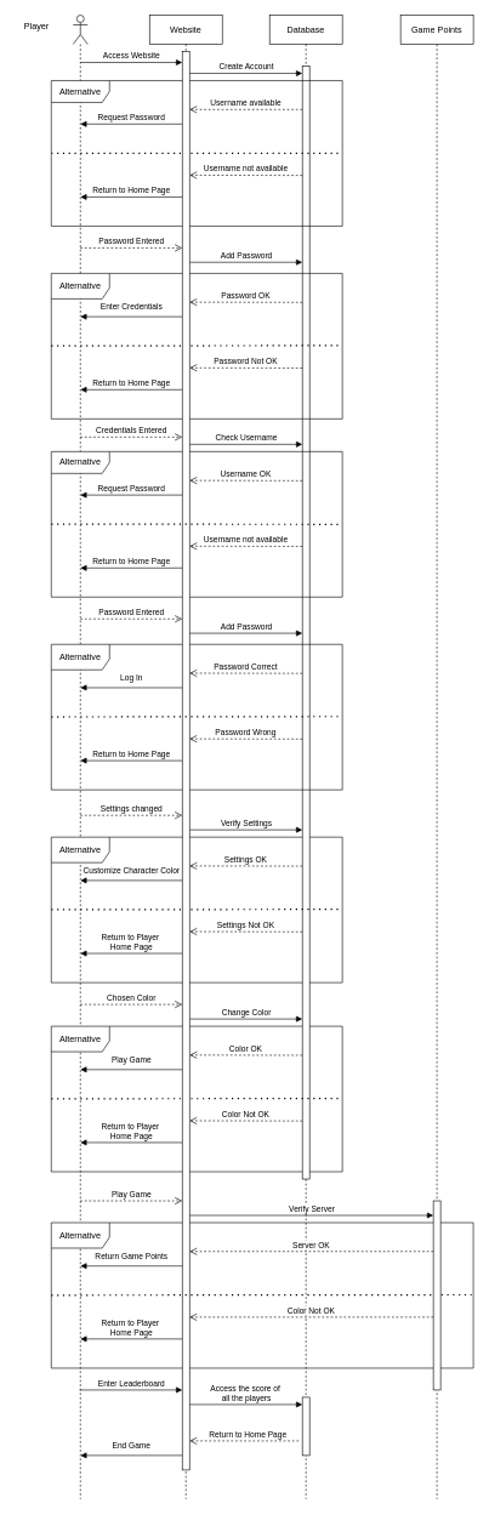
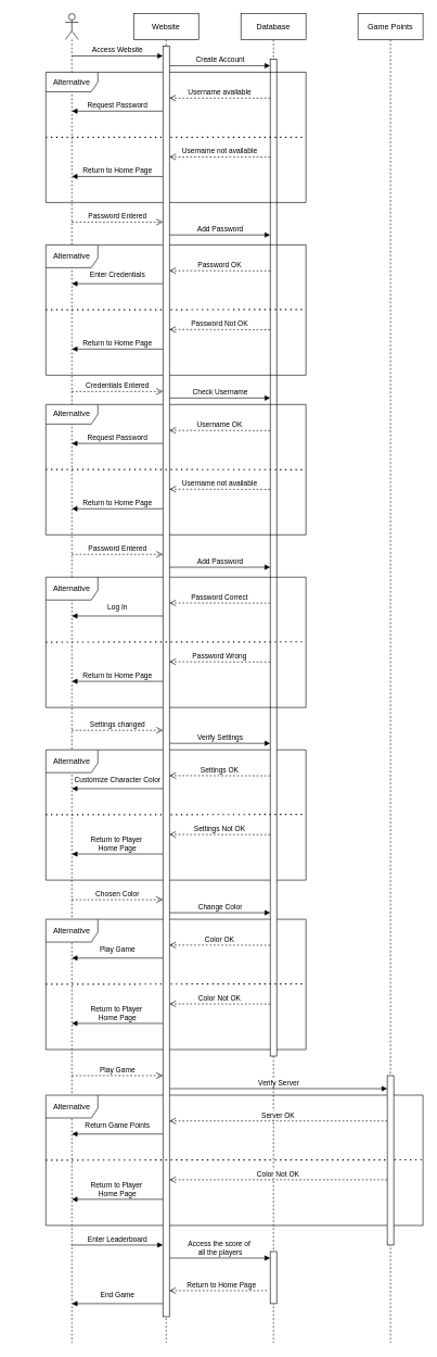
  <mxCell id="0" />
  <mxCell id="1" parent="0" />
  <mxCell id="2" value="" style="shape=umlLifeline;perimeter=lifelinePerimeter;whiteSpace=wrap;html=1;container=1;dropTarget=0;collapsible=0;recursiveResize=0;outlineConnect=0;portConstraint=eastwest;newEdgeStyle={&quot;curved&quot;:0,&quot;rounded&quot;:0};participant=umlActor;" parent="1" vertex="1"><mxGeometry x="100" y="20" width="20" height="2040" as="geometry" /></mxCell>
  <mxCell id="3" value="Alternative" style="shape=umlFrame;whiteSpace=wrap;html=1;pointerEvents=0;width=80;height=35;" parent="1" vertex="1"><mxGeometry x="70" y="1410" width="400" height="200" as="geometry" /></mxCell>
  <mxCell id="4" value="Alternative" style="shape=umlFrame;whiteSpace=wrap;html=1;pointerEvents=0;width=80;height=35;" parent="1" vertex="1"><mxGeometry x="70" y="1150" width="400" height="200" as="geometry" /></mxCell>
  <mxCell id="5" value="Database" style="shape=umlLifeline;perimeter=lifelinePerimeter;whiteSpace=wrap;html=1;container=1;dropTarget=0;collapsible=0;recursiveResize=0;outlineConnect=0;portConstraint=eastwest;newEdgeStyle={&quot;curved&quot;:0,&quot;rounded&quot;:0};" parent="1" vertex="1"><mxGeometry x="370" y="20" width="100" height="2040" as="geometry" /></mxCell>
  <mxCell id="6" value="" style="html=1;points=[[0,0,0,0,5],[0,1,0,0,-5],[1,0,0,0,5],[1,1,0,0,-5]];perimeter=orthogonalPerimeter;outlineConnect=0;targetShapes=umlLifeline;portConstraint=eastwest;newEdgeStyle={&quot;curved&quot;:0,&quot;rounded&quot;:0};" parent="5" vertex="1"><mxGeometry x="45" y="70" width="10" height="1530" as="geometry" /></mxCell>
  <mxCell id="7" value="" style="html=1;points=[[0,0,0,0,5],[0,1,0,0,-5],[1,0,0,0,5],[1,1,0,0,-5]];perimeter=orthogonalPerimeter;outlineConnect=0;targetShapes=umlLifeline;portConstraint=eastwest;newEdgeStyle={&quot;curved&quot;:0,&quot;rounded&quot;:0};" parent="5" vertex="1"><mxGeometry x="45" y="1900" width="10" height="80" as="geometry" /></mxCell>
  <mxCell id="8" value="Alternative" style="shape=umlFrame;whiteSpace=wrap;html=1;pointerEvents=0;width=80;height=35;" parent="1" vertex="1"><mxGeometry x="70" y="885" width="400" height="200" as="geometry" /></mxCell>
  <mxCell id="9" value="Alternative" style="shape=umlFrame;whiteSpace=wrap;html=1;pointerEvents=0;width=80;height=30;" parent="1" vertex="1"><mxGeometry x="70" y="620" width="400" height="200" as="geometry" /></mxCell>
  <mxCell id="10" value="Alternative" style="shape=umlFrame;whiteSpace=wrap;html=1;pointerEvents=0;width=80;height=35;" parent="1" vertex="1"><mxGeometry x="70" y="1680" width="580" height="200" as="geometry" /></mxCell>
  <mxCell id="11" value="" style="endArrow=none;dashed=1;html=1;dashPattern=1 3;strokeWidth=2;rounded=0;entryX=0.996;entryY=0.496;entryDx=0;entryDy=0;entryPerimeter=0;" parent="1" target="4" edge="1"><mxGeometry width="50" height="50" relative="1" as="geometry"><mxPoint x="70" y="1249.71" as="sourcePoint" /><mxPoint x="500" y="1249.71" as="targetPoint" /></mxGeometry></mxCell>
  <mxCell id="12" value="" style="endArrow=none;dashed=1;html=1;dashPattern=1 3;strokeWidth=2;rounded=0;entryX=0.996;entryY=0.496;entryDx=0;entryDy=0;entryPerimeter=0;" parent="1" target="3" edge="1"><mxGeometry width="50" height="50" relative="1" as="geometry"><mxPoint x="70" y="1509.71" as="sourcePoint" /><mxPoint x="500" y="1509.71" as="targetPoint" /></mxGeometry></mxCell>
  <mxCell id="13" value="Alternative" style="shape=umlFrame;whiteSpace=wrap;html=1;pointerEvents=0;width=80;height=30;" parent="1" vertex="1"><mxGeometry x="70" y="110" width="400" height="200" as="geometry" /></mxCell>
  <mxCell id="14" value="Website" style="shape=umlLifeline;perimeter=lifelinePerimeter;whiteSpace=wrap;html=1;container=1;dropTarget=0;collapsible=0;recursiveResize=0;outlineConnect=0;portConstraint=eastwest;newEdgeStyle={&quot;curved&quot;:0,&quot;rounded&quot;:0};" parent="1" vertex="1"><mxGeometry x="205" y="20" width="100" height="2040" as="geometry" /></mxCell>
  <mxCell id="15" value="Access Website" style="html=1;verticalAlign=bottom;endArrow=block;curved=0;rounded=0;" parent="1" target="42" edge="1"><mxGeometry relative="1" as="geometry"><mxPoint x="110" y="85" as="sourcePoint" /></mxGeometry></mxCell>
  <mxCell id="16" value="Create Account" style="html=1;verticalAlign=bottom;endArrow=block;curved=0;rounded=0;" parent="1" target="6" edge="1"><mxGeometry width="80" relative="1" as="geometry"><mxPoint x="260" y="100" as="sourcePoint" /><mxPoint x="420" y="100" as="targetPoint" /></mxGeometry></mxCell>
  <mxCell id="17" value="Username available" style="html=1;verticalAlign=bottom;endArrow=open;dashed=1;endSize=8;curved=0;rounded=0;" parent="1" source="6" edge="1"><mxGeometry relative="1" as="geometry"><mxPoint x="340" y="149.71" as="sourcePoint" /><mxPoint x="260" y="149.71" as="targetPoint" /></mxGeometry></mxCell>
  <mxCell id="18" value="Request Password" style="html=1;verticalAlign=bottom;endArrow=block;curved=0;rounded=0;" parent="1" edge="1"><mxGeometry width="80" relative="1" as="geometry"><mxPoint x="250" y="169.71" as="sourcePoint" /><mxPoint x="110" y="169.71" as="targetPoint" /></mxGeometry></mxCell>
  <mxCell id="19" value="" style="endArrow=none;dashed=1;html=1;dashPattern=1 3;strokeWidth=2;rounded=0;" parent="1" edge="1"><mxGeometry width="50" height="50" relative="1" as="geometry"><mxPoint x="70" y="209.71" as="sourcePoint" /><mxPoint x="470" y="210" as="targetPoint" /></mxGeometry></mxCell>
  <mxCell id="20" value="Username not available" style="html=1;verticalAlign=bottom;endArrow=open;dashed=1;endSize=8;curved=0;rounded=0;" parent="1" edge="1"><mxGeometry relative="1" as="geometry"><mxPoint x="415" y="240.29" as="sourcePoint" /><mxPoint x="260" y="240" as="targetPoint" /></mxGeometry></mxCell>
  <mxCell id="21" value="Return to Home Page" style="html=1;verticalAlign=bottom;endArrow=block;curved=0;rounded=0;" parent="1" edge="1"><mxGeometry width="80" relative="1" as="geometry"><mxPoint x="250" y="270" as="sourcePoint" /><mxPoint x="110" y="270" as="targetPoint" /></mxGeometry></mxCell>
  <mxCell id="22" value="Password Entered" style="html=1;verticalAlign=bottom;endArrow=open;dashed=1;endSize=8;curved=0;rounded=0;" parent="1" edge="1"><mxGeometry relative="1" as="geometry"><mxPoint x="109.929" y="340" as="sourcePoint" /><mxPoint x="250" y="340" as="targetPoint" /></mxGeometry></mxCell>
  <mxCell id="23" value="Add Password" style="html=1;verticalAlign=bottom;endArrow=block;curved=0;rounded=0;" parent="1" edge="1"><mxGeometry width="80" relative="1" as="geometry"><mxPoint x="260" y="359.71" as="sourcePoint" /><mxPoint x="415" y="359.71" as="targetPoint" /></mxGeometry></mxCell>
  <mxCell id="24" value="" style="endArrow=none;dashed=1;html=1;dashPattern=1 3;strokeWidth=2;rounded=0;entryX=0.996;entryY=0.496;entryDx=0;entryDy=0;entryPerimeter=0;" parent="1" target="25" edge="1"><mxGeometry width="50" height="50" relative="1" as="geometry"><mxPoint x="70" y="474.71" as="sourcePoint" /><mxPoint x="500" y="474.71" as="targetPoint" /></mxGeometry></mxCell>
  <mxCell id="25" value="Alternative" style="shape=umlFrame;whiteSpace=wrap;html=1;pointerEvents=0;width=80;height=35;" parent="1" vertex="1"><mxGeometry x="70" y="375" width="400" height="200" as="geometry" /></mxCell>
  <mxCell id="26" value="Password OK" style="html=1;verticalAlign=bottom;endArrow=open;dashed=1;endSize=8;curved=0;rounded=0;" parent="1" edge="1"><mxGeometry relative="1" as="geometry"><mxPoint x="415" y="414.86" as="sourcePoint" /><mxPoint x="260" y="414.57" as="targetPoint" /></mxGeometry></mxCell>
  <mxCell id="27" value="Enter Credentials" style="html=1;verticalAlign=bottom;endArrow=block;curved=0;rounded=0;" parent="1" edge="1"><mxGeometry y="-5" width="80" relative="1" as="geometry"><mxPoint x="250" y="434.57" as="sourcePoint" /><mxPoint x="110" y="434.57" as="targetPoint" /><mxPoint as="offset" /></mxGeometry></mxCell>
  <mxCell id="28" value="Password Not OK" style="html=1;verticalAlign=bottom;endArrow=open;dashed=1;endSize=8;curved=0;rounded=0;" parent="1" edge="1"><mxGeometry relative="1" as="geometry"><mxPoint x="415" y="505.15" as="sourcePoint" /><mxPoint x="260" y="504.86" as="targetPoint" /></mxGeometry></mxCell>
  <mxCell id="29" value="Return to Home Page" style="html=1;verticalAlign=bottom;endArrow=block;curved=0;rounded=0;" parent="1" edge="1"><mxGeometry width="80" relative="1" as="geometry"><mxPoint x="250" y="534.86" as="sourcePoint" /><mxPoint x="110" y="534.86" as="targetPoint" /></mxGeometry></mxCell>
  <mxCell id="30" value="Settings changed" style="html=1;verticalAlign=bottom;endArrow=open;dashed=1;endSize=8;curved=0;rounded=0;" parent="1" edge="1"><mxGeometry relative="1" as="geometry"><mxPoint x="109.929" y="1120" as="sourcePoint" /><mxPoint x="250" y="1120" as="targetPoint" /></mxGeometry></mxCell>
  <mxCell id="31" value="Settings OK" style="html=1;verticalAlign=bottom;endArrow=open;dashed=1;endSize=8;curved=0;rounded=0;" parent="1" edge="1"><mxGeometry relative="1" as="geometry"><mxPoint x="415" y="1189.86" as="sourcePoint" /><mxPoint x="260" y="1189.57" as="targetPoint" /></mxGeometry></mxCell>
  <mxCell id="32" value="Customize Character Color" style="html=1;verticalAlign=bottom;endArrow=block;curved=0;rounded=0;" parent="1" edge="1"><mxGeometry y="-5" width="80" relative="1" as="geometry"><mxPoint x="250" y="1209.57" as="sourcePoint" /><mxPoint x="110" y="1209.57" as="targetPoint" /><mxPoint as="offset" /></mxGeometry></mxCell>
  <mxCell id="33" value="Settings Not OK" style="html=1;verticalAlign=bottom;endArrow=open;dashed=1;endSize=8;curved=0;rounded=0;" parent="1" edge="1"><mxGeometry relative="1" as="geometry"><mxPoint x="415" y="1280.15" as="sourcePoint" /><mxPoint x="260" y="1279.86" as="targetPoint" /></mxGeometry></mxCell>
  <mxCell id="34" value="Return to Player&amp;nbsp;&lt;div&gt;Home Page&lt;/div&gt;" style="html=1;verticalAlign=bottom;endArrow=block;curved=0;rounded=0;" parent="1" edge="1"><mxGeometry width="80" relative="1" as="geometry"><mxPoint x="250" y="1309.86" as="sourcePoint" /><mxPoint x="110" y="1309.86" as="targetPoint" /></mxGeometry></mxCell>
  <mxCell id="35" value="Verify Settings" style="html=1;verticalAlign=bottom;endArrow=block;curved=0;rounded=0;" parent="1" edge="1"><mxGeometry width="80" relative="1" as="geometry"><mxPoint x="260" y="1140" as="sourcePoint" /><mxPoint x="415" y="1140" as="targetPoint" /></mxGeometry></mxCell>
  <mxCell id="36" value="Chosen Color" style="html=1;verticalAlign=bottom;endArrow=open;dashed=1;endSize=8;curved=0;rounded=0;" parent="1" edge="1"><mxGeometry relative="1" as="geometry"><mxPoint x="109.929" y="1380" as="sourcePoint" /><mxPoint x="250" y="1380" as="targetPoint" /></mxGeometry></mxCell>
  <mxCell id="37" value="Color OK" style="html=1;verticalAlign=bottom;endArrow=open;dashed=1;endSize=8;curved=0;rounded=0;" parent="1" edge="1"><mxGeometry relative="1" as="geometry"><mxPoint x="415" y="1449.86" as="sourcePoint" /><mxPoint x="260" y="1449.57" as="targetPoint" /></mxGeometry></mxCell>
  <mxCell id="38" value="Play Game" style="html=1;verticalAlign=bottom;endArrow=block;curved=0;rounded=0;" parent="1" edge="1"><mxGeometry y="-5" width="80" relative="1" as="geometry"><mxPoint x="250" y="1469.57" as="sourcePoint" /><mxPoint x="110" y="1469.57" as="targetPoint" /><mxPoint as="offset" /></mxGeometry></mxCell>
  <mxCell id="39" value="Color Not OK" style="html=1;verticalAlign=bottom;endArrow=open;dashed=1;endSize=8;curved=0;rounded=0;" parent="1" edge="1"><mxGeometry relative="1" as="geometry"><mxPoint x="415" y="1540.15" as="sourcePoint" /><mxPoint x="260" y="1539.86" as="targetPoint" /></mxGeometry></mxCell>
  <mxCell id="40" value="Return to Player&amp;nbsp;&lt;div&gt;Home Page&lt;/div&gt;" style="html=1;verticalAlign=bottom;endArrow=block;curved=0;rounded=0;" parent="1" edge="1"><mxGeometry width="80" relative="1" as="geometry"><mxPoint x="250" y="1569.86" as="sourcePoint" /><mxPoint x="110" y="1569.86" as="targetPoint" /></mxGeometry></mxCell>
  <mxCell id="41" value="Change Color" style="html=1;verticalAlign=bottom;endArrow=block;curved=0;rounded=0;" parent="1" edge="1"><mxGeometry width="80" relative="1" as="geometry"><mxPoint x="260" y="1400" as="sourcePoint" /><mxPoint x="415" y="1400" as="targetPoint" /></mxGeometry></mxCell>
  <mxCell id="42" value="" style="html=1;points=[[0,0,0,0,5],[0,1,0,0,-5],[1,0,0,0,5],[1,1,0,0,-5]];perimeter=orthogonalPerimeter;outlineConnect=0;targetShapes=umlLifeline;portConstraint=eastwest;newEdgeStyle={&quot;curved&quot;:0,&quot;rounded&quot;:0};" parent="1" vertex="1"><mxGeometry x="250" y="70" width="10" height="1950" as="geometry" /></mxCell>
  <mxCell id="43" value="" style="endArrow=none;dashed=1;html=1;dashPattern=1 3;strokeWidth=2;rounded=0;entryX=0.996;entryY=0.496;entryDx=0;entryDy=0;entryPerimeter=0;" parent="1" target="10" edge="1"><mxGeometry width="50" height="50" relative="1" as="geometry"><mxPoint x="70" y="1779.71" as="sourcePoint" /><mxPoint x="500" y="1779.71" as="targetPoint" /></mxGeometry></mxCell>
  <mxCell id="44" value="Play Game" style="html=1;verticalAlign=bottom;endArrow=open;dashed=1;endSize=8;curved=0;rounded=0;" parent="1" edge="1"><mxGeometry relative="1" as="geometry"><mxPoint x="109.929" y="1650" as="sourcePoint" /><mxPoint x="250" y="1650" as="targetPoint" /></mxGeometry></mxCell>
  <mxCell id="45" value="Return Game Points" style="html=1;verticalAlign=bottom;endArrow=block;curved=0;rounded=0;" parent="1" edge="1"><mxGeometry y="-5" width="80" relative="1" as="geometry"><mxPoint x="250" y="1739.57" as="sourcePoint" /><mxPoint x="110" y="1739.57" as="targetPoint" /><mxPoint as="offset" /></mxGeometry></mxCell>
  <mxCell id="46" value="Return to Player&amp;nbsp;&lt;div&gt;Home Page&lt;/div&gt;" style="html=1;verticalAlign=bottom;endArrow=block;curved=0;rounded=0;" parent="1" edge="1"><mxGeometry width="80" relative="1" as="geometry"><mxPoint x="250" y="1839.86" as="sourcePoint" /><mxPoint x="110" y="1839.86" as="targetPoint" /></mxGeometry></mxCell>
  <mxCell id="47" value="Verify Server" style="html=1;verticalAlign=bottom;endArrow=block;curved=0;rounded=0;" parent="1" target="49" edge="1"><mxGeometry width="80" relative="1" as="geometry"><mxPoint x="260" y="1670" as="sourcePoint" /><mxPoint x="415" y="1670" as="targetPoint" /></mxGeometry></mxCell>
  <mxCell id="48" value="Game Points" style="shape=umlLifeline;perimeter=lifelinePerimeter;whiteSpace=wrap;html=1;container=1;dropTarget=0;collapsible=0;recursiveResize=0;outlineConnect=0;portConstraint=eastwest;newEdgeStyle={&quot;curved&quot;:0,&quot;rounded&quot;:0};" parent="1" vertex="1"><mxGeometry x="550" y="20" width="100" height="2040" as="geometry" /></mxCell>
  <mxCell id="49" value="" style="html=1;points=[[0,0,0,0,5],[0,1,0,0,-5],[1,0,0,0,5],[1,1,0,0,-5]];perimeter=orthogonalPerimeter;outlineConnect=0;targetShapes=umlLifeline;portConstraint=eastwest;newEdgeStyle={&quot;curved&quot;:0,&quot;rounded&quot;:0};" parent="48" vertex="1"><mxGeometry x="45" y="1630" width="10" height="260" as="geometry" /></mxCell>
  <mxCell id="50" value="Server OK" style="html=1;verticalAlign=bottom;endArrow=open;dashed=1;endSize=8;curved=0;rounded=0;" parent="1" source="49" edge="1"><mxGeometry x="0.001" relative="1" as="geometry"><mxPoint x="415" y="1719.86" as="sourcePoint" /><mxPoint x="260" y="1719.57" as="targetPoint" /><mxPoint as="offset" /></mxGeometry></mxCell>
  <mxCell id="51" value="Color Not OK" style="html=1;verticalAlign=bottom;endArrow=open;dashed=1;endSize=8;curved=0;rounded=0;" parent="1" source="49" edge="1"><mxGeometry relative="1" as="geometry"><mxPoint x="415" y="1810.15" as="sourcePoint" /><mxPoint x="260" y="1809.86" as="targetPoint" /></mxGeometry></mxCell>
  <mxCell id="52" value="Username OK" style="html=1;verticalAlign=bottom;endArrow=open;dashed=1;endSize=8;curved=0;rounded=0;" parent="1" edge="1"><mxGeometry relative="1" as="geometry"><mxPoint x="415" y="660" as="sourcePoint" /><mxPoint x="260" y="659.71" as="targetPoint" /></mxGeometry></mxCell>
  <mxCell id="53" value="Request Password" style="html=1;verticalAlign=bottom;endArrow=block;curved=0;rounded=0;" parent="1" edge="1"><mxGeometry width="80" relative="1" as="geometry"><mxPoint x="250" y="679.71" as="sourcePoint" /><mxPoint x="110" y="679.71" as="targetPoint" /></mxGeometry></mxCell>
  <mxCell id="54" value="" style="endArrow=none;dashed=1;html=1;dashPattern=1 3;strokeWidth=2;rounded=0;" parent="1" edge="1"><mxGeometry width="50" height="50" relative="1" as="geometry"><mxPoint x="70" y="719.71" as="sourcePoint" /><mxPoint x="470" y="720" as="targetPoint" /></mxGeometry></mxCell>
  <mxCell id="55" value="Username not available" style="html=1;verticalAlign=bottom;endArrow=open;dashed=1;endSize=8;curved=0;rounded=0;" parent="1" edge="1"><mxGeometry relative="1" as="geometry"><mxPoint x="415" y="750.29" as="sourcePoint" /><mxPoint x="260" y="750" as="targetPoint" /></mxGeometry></mxCell>
  <mxCell id="56" value="Return to Home Page" style="html=1;verticalAlign=bottom;endArrow=block;curved=0;rounded=0;" parent="1" edge="1"><mxGeometry width="80" relative="1" as="geometry"><mxPoint x="250" y="780" as="sourcePoint" /><mxPoint x="110" y="780" as="targetPoint" /></mxGeometry></mxCell>
  <mxCell id="57" value="Password Entered" style="html=1;verticalAlign=bottom;endArrow=open;dashed=1;endSize=8;curved=0;rounded=0;" parent="1" edge="1"><mxGeometry relative="1" as="geometry"><mxPoint x="109.929" y="850" as="sourcePoint" /><mxPoint x="250" y="850" as="targetPoint" /></mxGeometry></mxCell>
  <mxCell id="58" value="Add Password" style="html=1;verticalAlign=bottom;endArrow=block;curved=0;rounded=0;" parent="1" edge="1"><mxGeometry width="80" relative="1" as="geometry"><mxPoint x="260" y="869.71" as="sourcePoint" /><mxPoint x="415" y="869.71" as="targetPoint" /></mxGeometry></mxCell>
  <mxCell id="59" value="" style="endArrow=none;dashed=1;html=1;dashPattern=1 3;strokeWidth=2;rounded=0;entryX=0.996;entryY=0.496;entryDx=0;entryDy=0;entryPerimeter=0;" parent="1" target="8" edge="1"><mxGeometry width="50" height="50" relative="1" as="geometry"><mxPoint x="70" y="984.71" as="sourcePoint" /><mxPoint x="500" y="984.71" as="targetPoint" /></mxGeometry></mxCell>
  <mxCell id="60" value="Password Correct" style="html=1;verticalAlign=bottom;endArrow=open;dashed=1;endSize=8;curved=0;rounded=0;" parent="1" edge="1"><mxGeometry relative="1" as="geometry"><mxPoint x="415" y="924.86" as="sourcePoint" /><mxPoint x="260" y="924.57" as="targetPoint" /></mxGeometry></mxCell>
  <mxCell id="61" value="Log In" style="html=1;verticalAlign=bottom;endArrow=block;curved=0;rounded=0;" parent="1" edge="1"><mxGeometry y="-5" width="80" relative="1" as="geometry"><mxPoint x="250" y="944.57" as="sourcePoint" /><mxPoint x="110" y="944.57" as="targetPoint" /><mxPoint as="offset" /></mxGeometry></mxCell>
  <mxCell id="62" value="Password Wrong" style="html=1;verticalAlign=bottom;endArrow=open;dashed=1;endSize=8;curved=0;rounded=0;" parent="1" edge="1"><mxGeometry relative="1" as="geometry"><mxPoint x="415" y="1015.15" as="sourcePoint" /><mxPoint x="260" y="1014.86" as="targetPoint" /></mxGeometry></mxCell>
  <mxCell id="63" value="Return to Home Page" style="html=1;verticalAlign=bottom;endArrow=block;curved=0;rounded=0;" parent="1" edge="1"><mxGeometry width="80" relative="1" as="geometry"><mxPoint x="250" y="1044.86" as="sourcePoint" /><mxPoint x="110" y="1044.86" as="targetPoint" /></mxGeometry></mxCell>
  <mxCell id="64" value="Credentials Entered" style="html=1;verticalAlign=bottom;endArrow=open;dashed=1;endSize=8;curved=0;rounded=0;" parent="1" edge="1"><mxGeometry relative="1" as="geometry"><mxPoint x="109.929" y="600" as="sourcePoint" /><mxPoint x="250" y="600" as="targetPoint" /></mxGeometry></mxCell>
  <mxCell id="65" value="Check Username" style="html=1;verticalAlign=bottom;endArrow=block;curved=0;rounded=0;" parent="1" edge="1"><mxGeometry width="80" relative="1" as="geometry"><mxPoint x="260" y="610" as="sourcePoint" /><mxPoint x="415" y="610" as="targetPoint" /></mxGeometry></mxCell>
- <mxCell id="66" value="Player" style="text;html=1;align=center;verticalAlign=middle;whiteSpace=wrap;rounded=0;" parent="1" vertex="1"><mxGeometry x="20" y="20" width="60" height="30" as="geometry" /></mxCell>
  <mxCell id="67" value="End Game" style="html=1;verticalAlign=bottom;endArrow=block;curved=0;rounded=0;" parent="1" edge="1"><mxGeometry y="-5" width="80" relative="1" as="geometry"><mxPoint x="250" y="2000" as="sourcePoint" /><mxPoint x="110" y="2000" as="targetPoint" /><mxPoint as="offset" /></mxGeometry></mxCell>
  <mxCell id="68" value="Access the score of&amp;nbsp;&lt;div&gt;all the players&lt;/div&gt;" style="html=1;verticalAlign=bottom;endArrow=block;curved=0;rounded=0;" parent="1" edge="1"><mxGeometry width="80" relative="1" as="geometry"><mxPoint x="260" y="1930" as="sourcePoint" /><mxPoint x="415" y="1930" as="targetPoint" /></mxGeometry></mxCell>
  <mxCell id="69" value="Enter Leaderboard" style="html=1;verticalAlign=bottom;endArrow=block;curved=0;rounded=0;" parent="1" edge="1"><mxGeometry width="80" relative="1" as="geometry"><mxPoint x="109" y="1910" as="sourcePoint" /><mxPoint x="250" y="1910" as="targetPoint" /></mxGeometry></mxCell>
  <mxCell id="70" value="Return to Home Page" style="html=1;verticalAlign=bottom;endArrow=open;dashed=1;endSize=8;curved=0;rounded=0;" parent="1" edge="1"><mxGeometry x="-0.067" relative="1" as="geometry"><mxPoint x="410" y="1980" as="sourcePoint" /><mxPoint x="260" y="1980" as="targetPoint" /><mxPoint as="offset" /></mxGeometry></mxCell>
